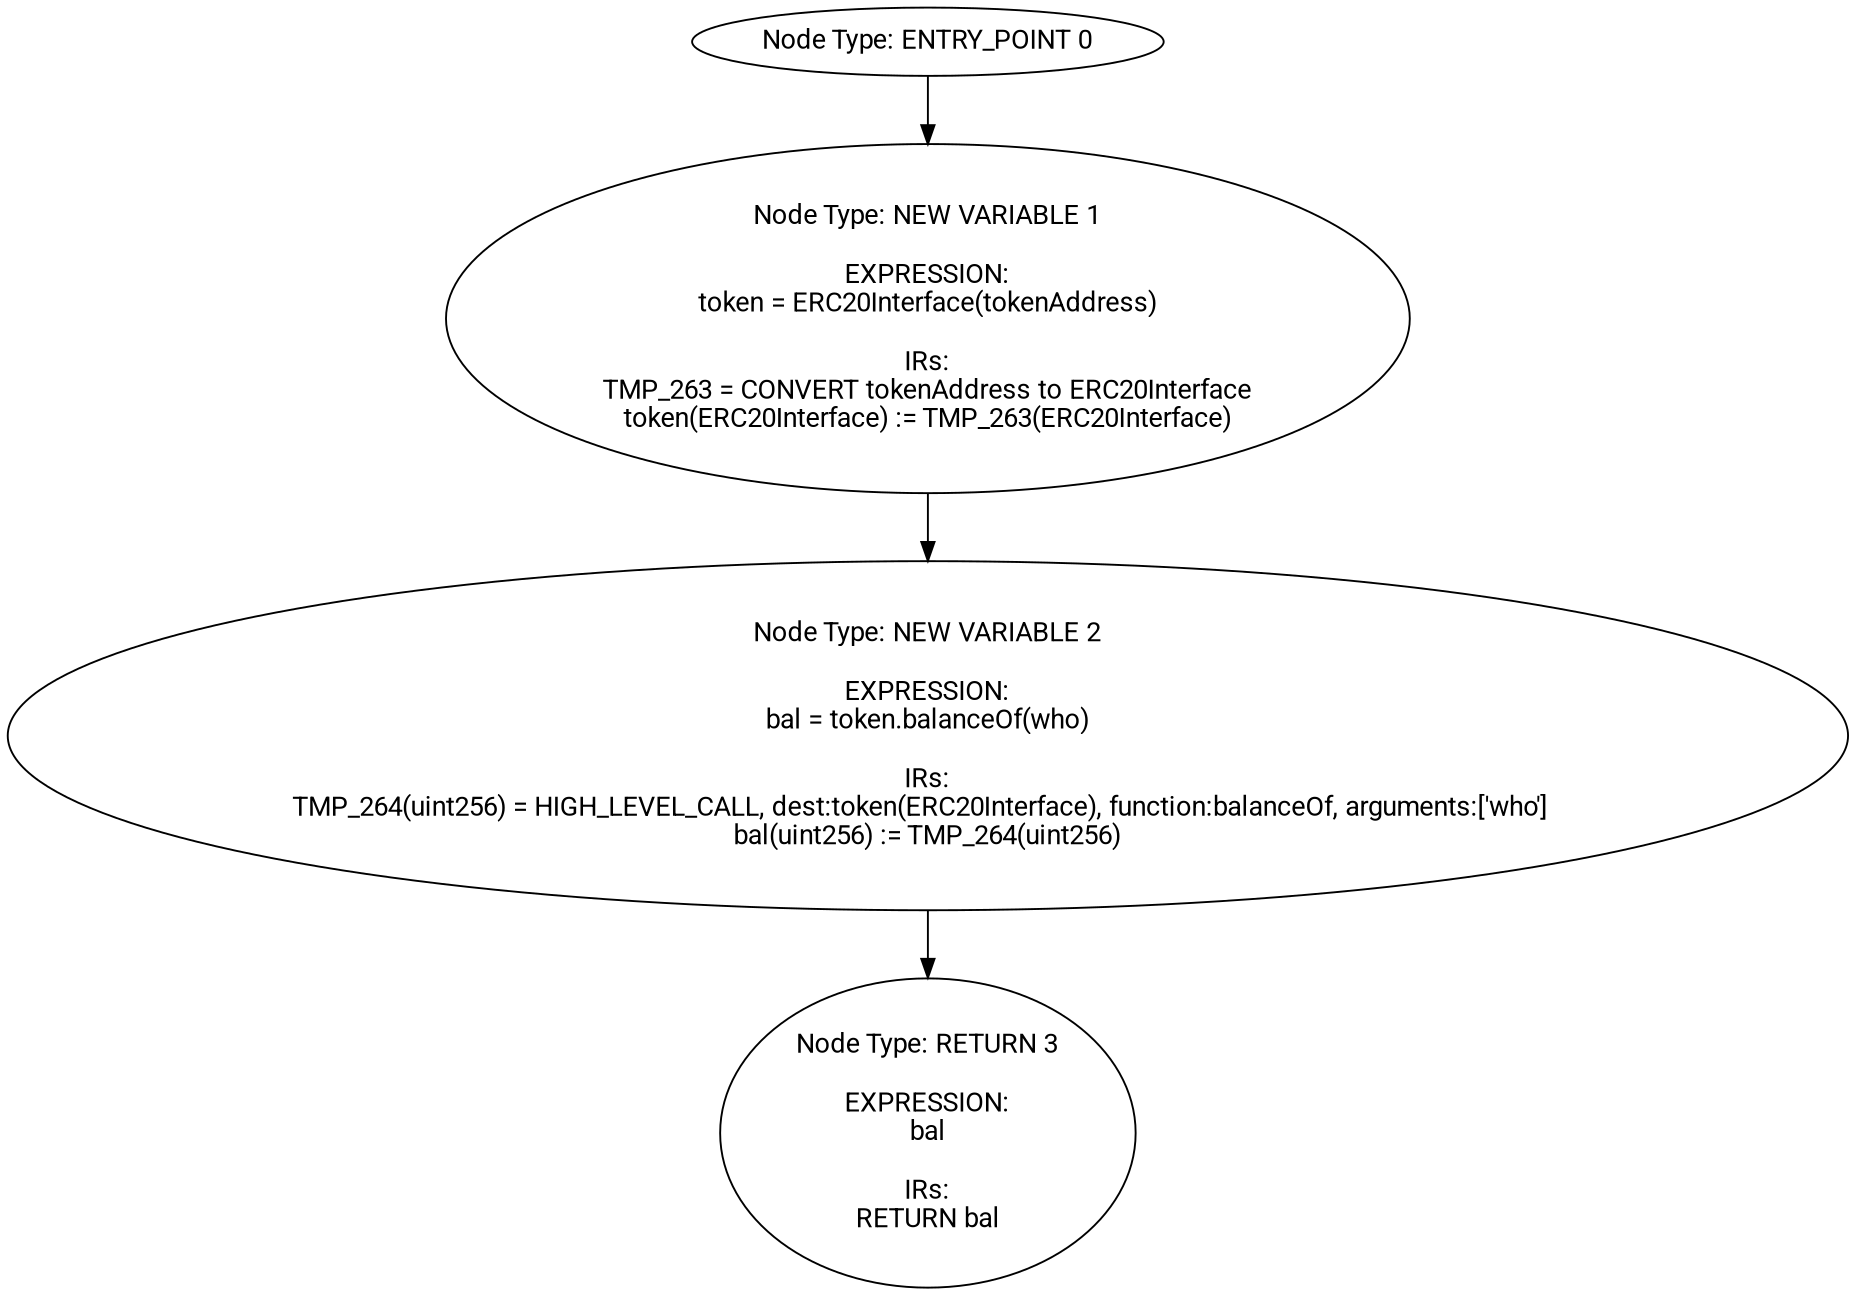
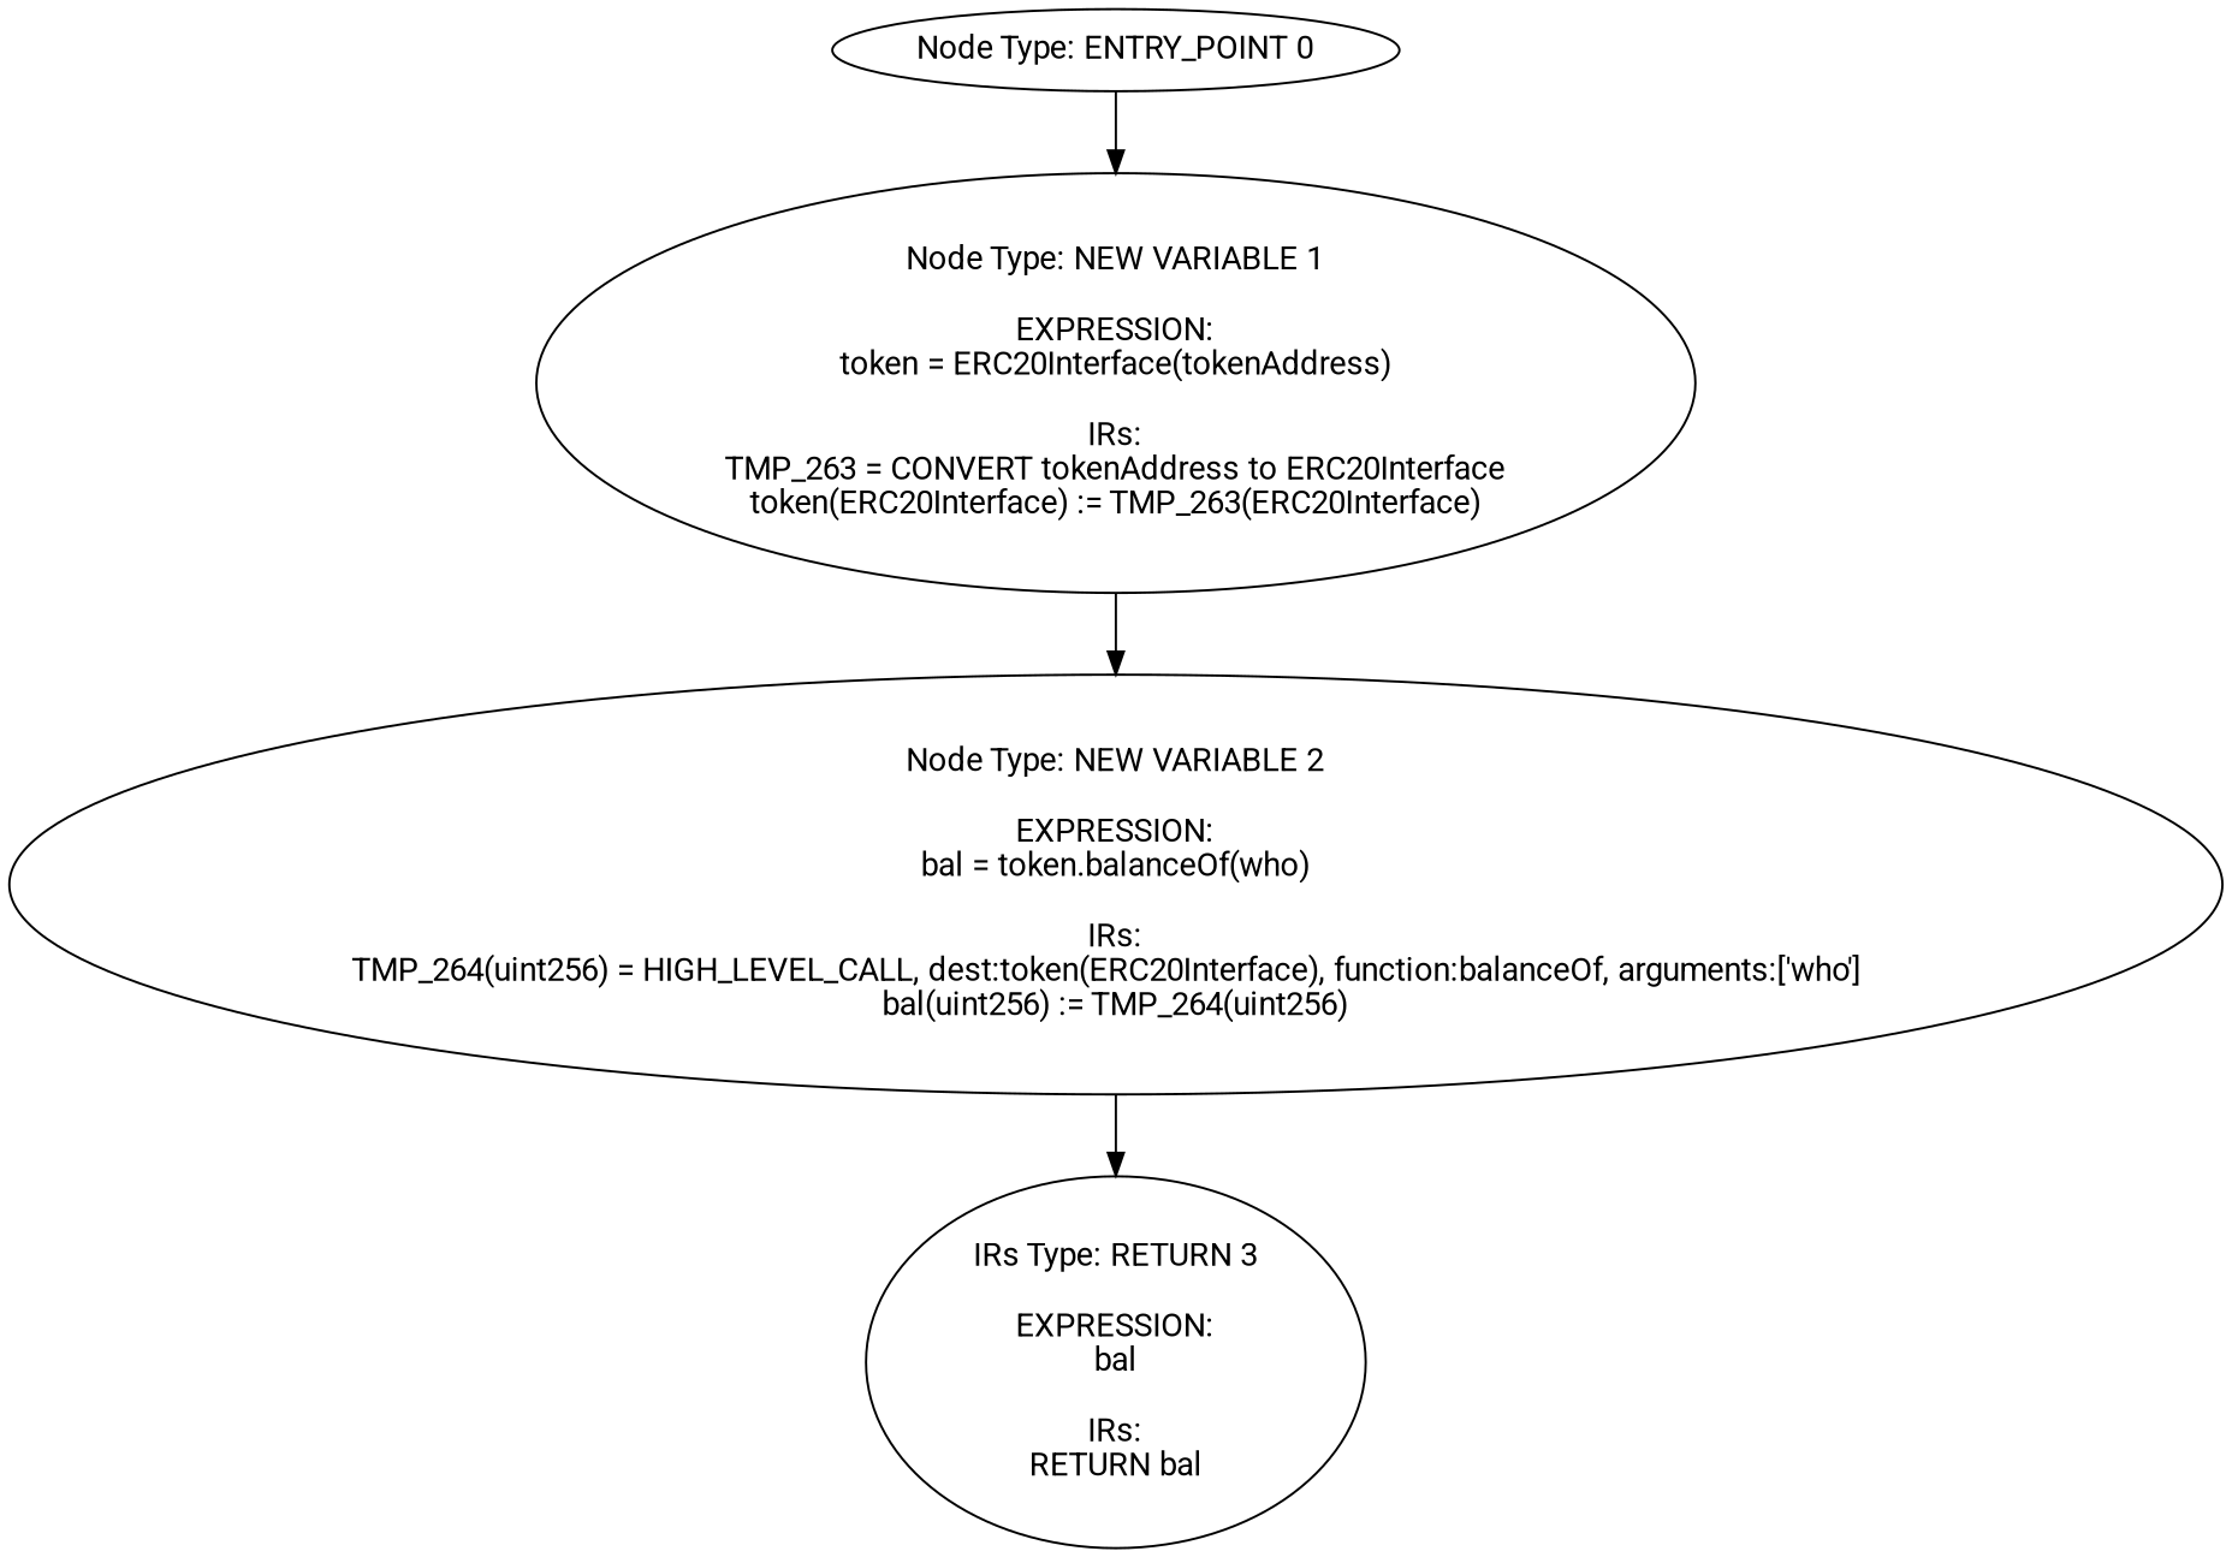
  digraph {
    fontname=Roboto
    node [fontname=Roboto]
    edge [fontname=Roboto]
    n1 [label="Node Type: ENTRY_POINT 0\n"]
    n2 [label="Node Type: NEW VARIABLE 1\n\nEXPRESSION:\ntoken = ERC20Interface(tokenAddress)\n\nIRs:\nTMP_263 = CONVERT tokenAddress to ERC20Interface\ntoken(ERC20Interface) := TMP_263(ERC20Interface)"]
    n3 [label="Node Type: NEW VARIABLE 2\n\nEXPRESSION:\nbal = token.balanceOf(who)\n\nIRs:\nTMP_264(uint256) = HIGH_LEVEL_CALL, dest:token(ERC20Interface), function:balanceOf, arguments:['who']  \nbal(uint256) := TMP_264(uint256)"]
-   n4 [label="Node Type: RETURN 3\n\nEXPRESSION:\nbal\n\nIRs:\nRETURN bal"]
+   n4 [label="IRs Type: RETURN 3\n\nEXPRESSION:\nbal\n\nIRs:\nRETURN bal"]
    n1 -> n2
    n2 -> n3
    n3 -> n4
  }
